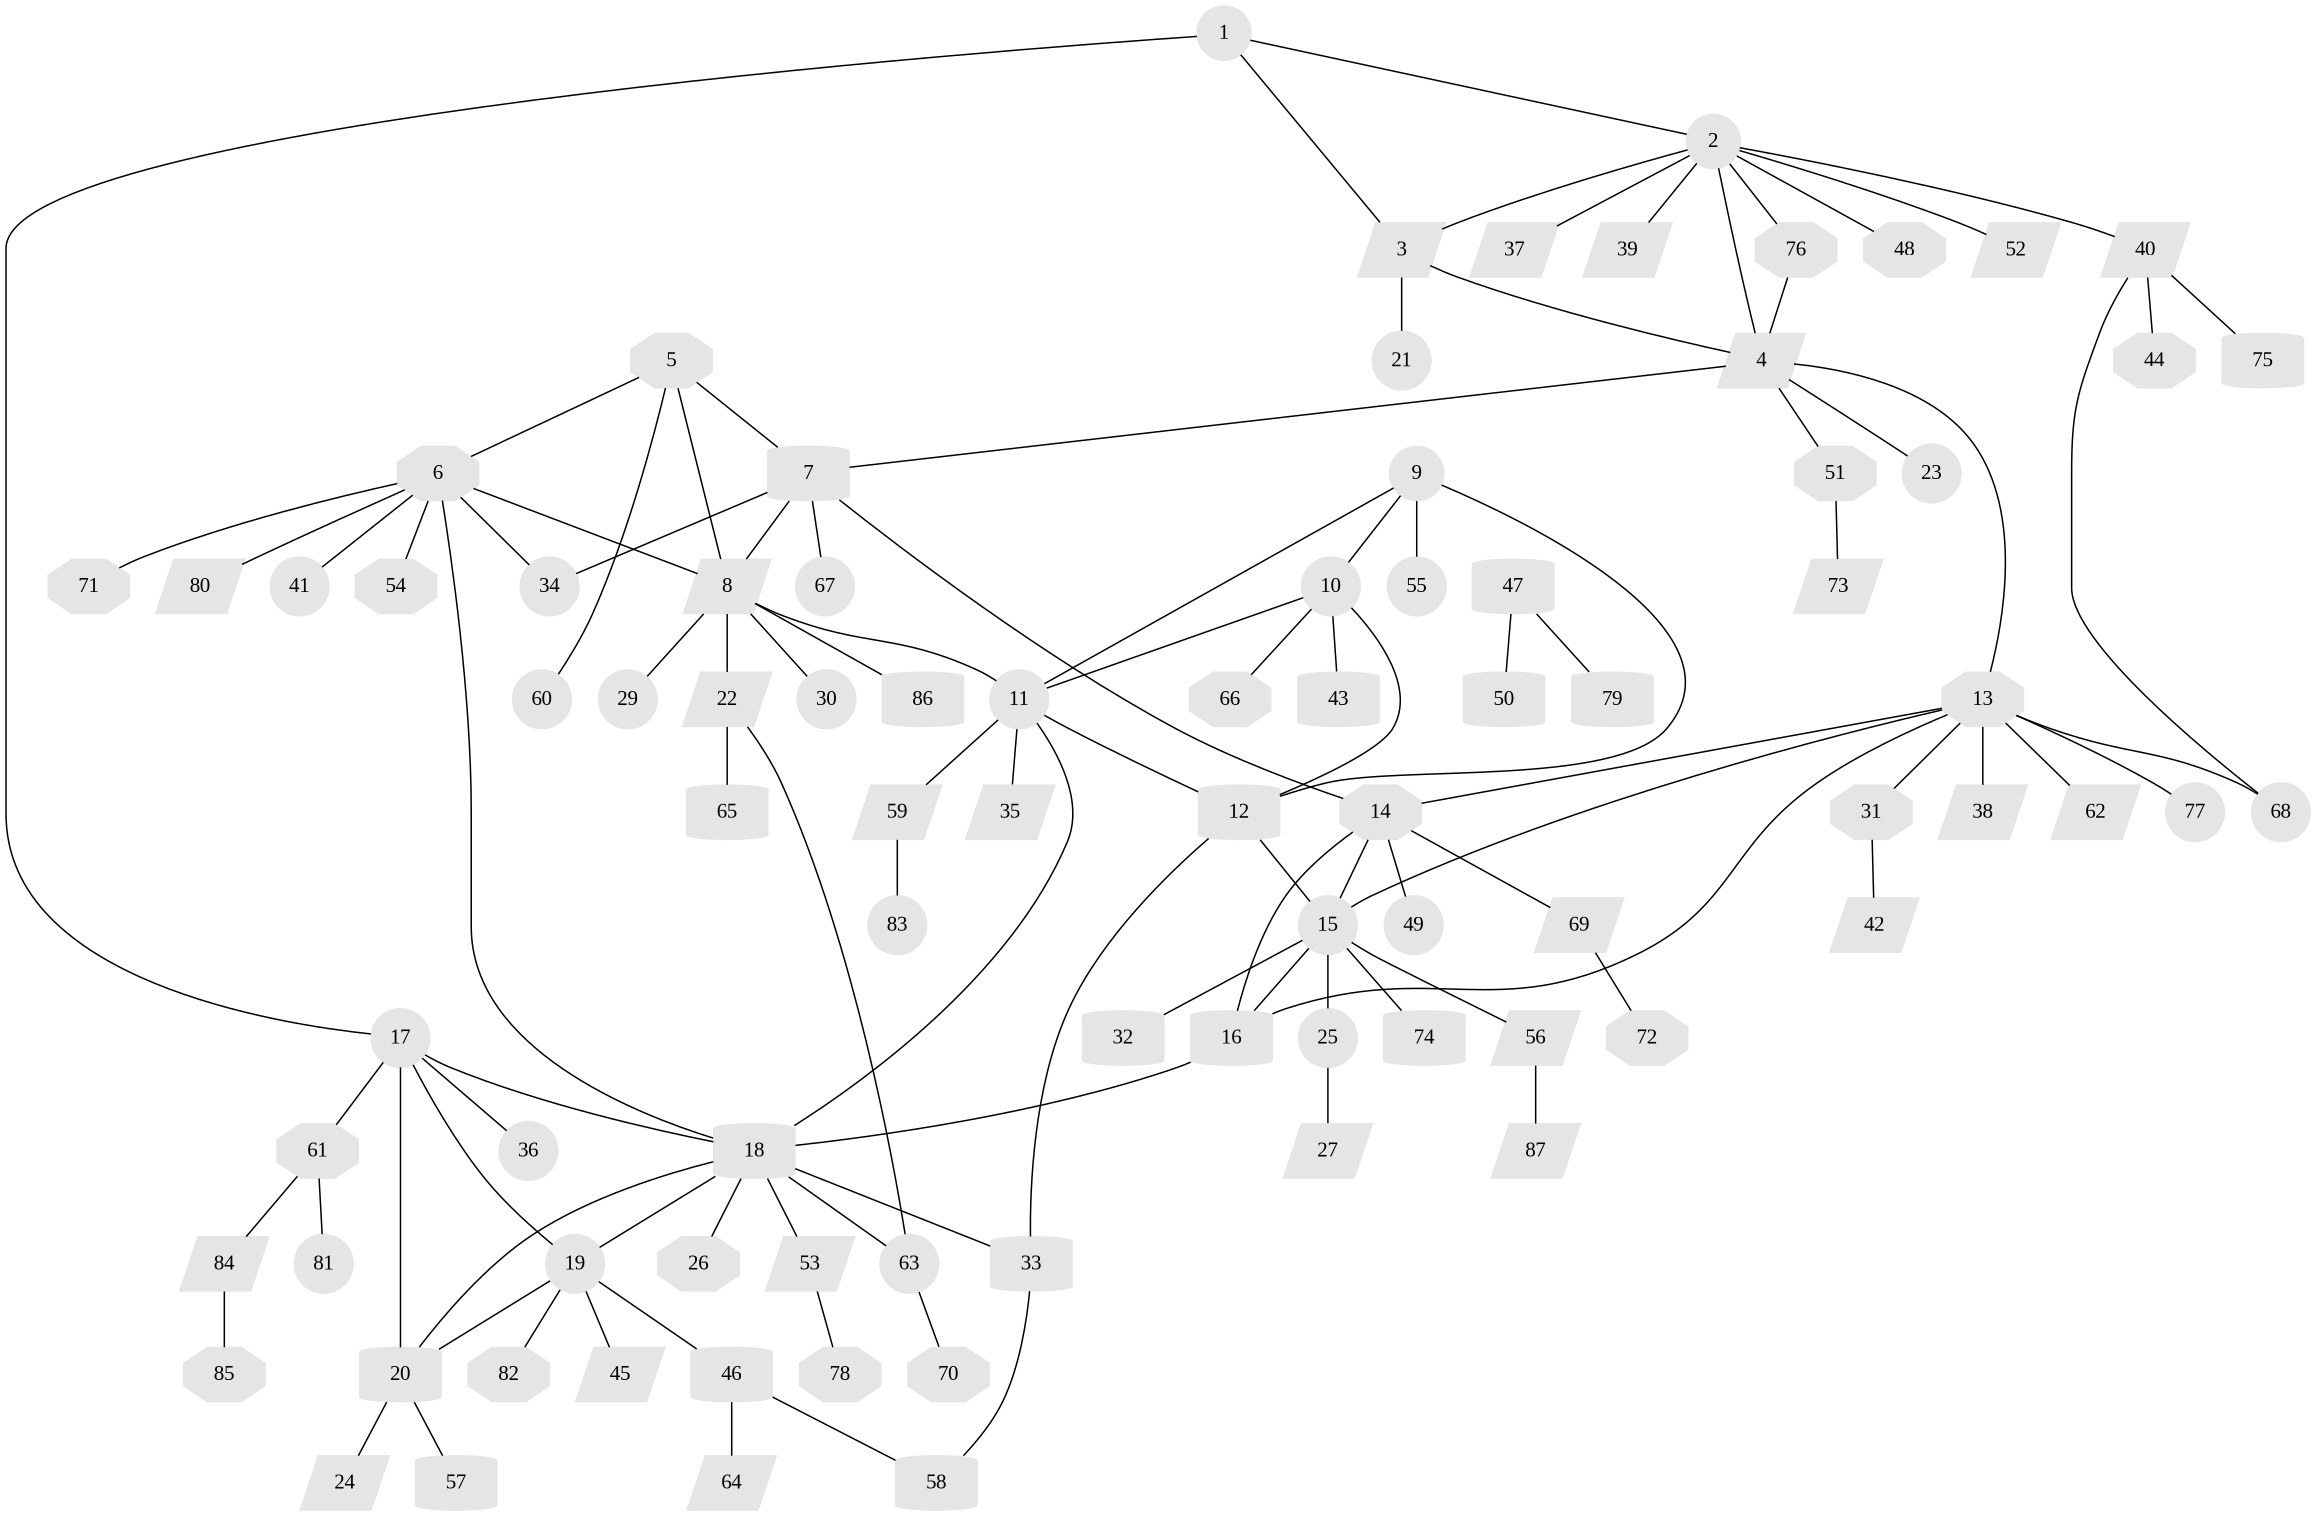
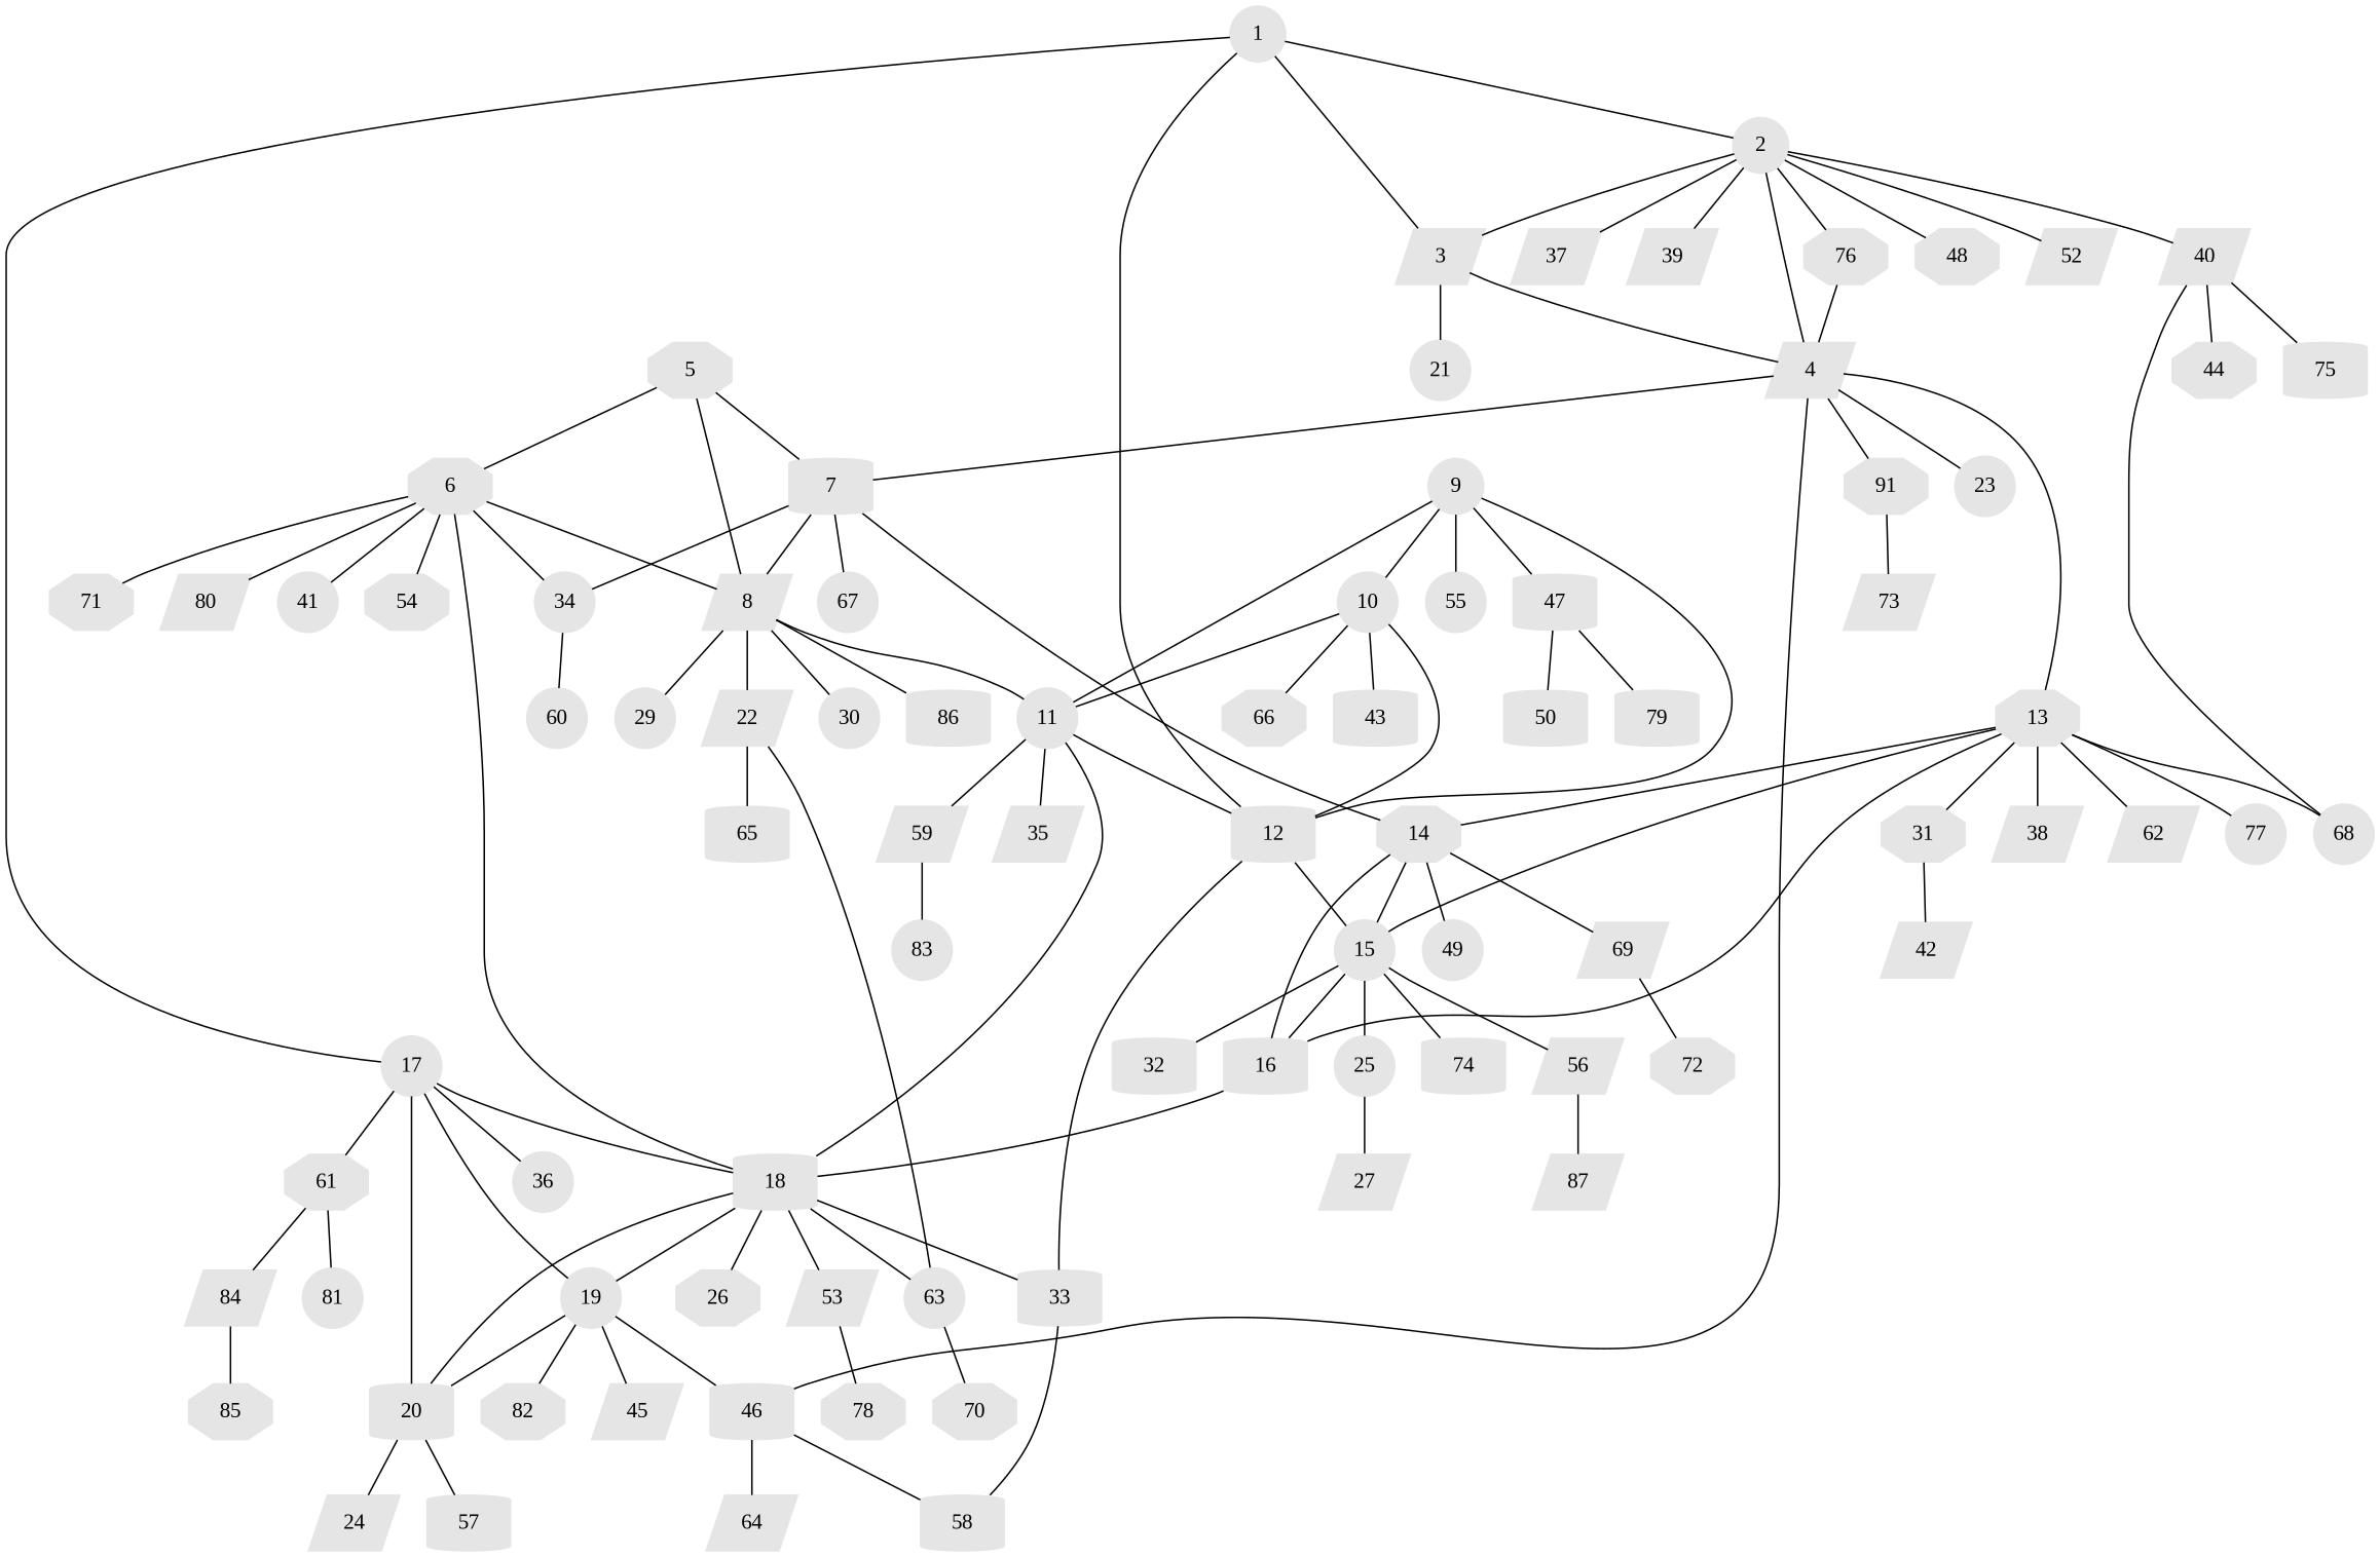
  graph {
    fontname="Liberation Serif"
    node [color=gray90 fontname="Liberation Serif" shape=circle style=filled]
    edge [fontname="Liberation Serif"]
    1
    2
    3 [shape=parallelogram]
    12 [shape=cylinder]
    17
    4 [shape=parallelogram]
    37 [shape=parallelogram]
    39 [shape=parallelogram]
    40 [shape=parallelogram]
    48 [shape=octagon]
    52 [shape=parallelogram]
    76 [shape=octagon]
    21
    7 [shape=cylinder]
    13 [shape=octagon]
    23
    46 [shape=cylinder]
-   51 [shape=octagon]
+   51 [shape=octagon label=91]
    15
    33 [shape=cylinder]
    18 [shape=cylinder]
    19
    20 [shape=cylinder]
    36
    61 [shape=octagon]
    68
    44 [shape=octagon]
    75 [shape=cylinder]
    8 [shape=parallelogram]
    14 [shape=octagon]
    34
    67
    16 [shape=cylinder]
    31 [shape=octagon]
    38 [shape=parallelogram]
    62 [shape=parallelogram]
    77
    58 [shape=cylinder]
    64 [shape=parallelogram]
    73 [shape=parallelogram]
    5 [shape=octagon]
    6 [shape=octagon]
    60
    41
    54 [shape=octagon]
    71 [shape=octagon]
    80 [shape=parallelogram]
    11
    22 [shape=parallelogram]
    29
    30
    86 [shape=cylinder]
    26 [shape=octagon]
    53 [shape=parallelogram]
    63
    49
    69 [shape=parallelogram]
    35 [shape=parallelogram]
    59 [shape=parallelogram]
    65 [shape=cylinder]
    9
    10
    47 [shape=cylinder]
    55
    43 [shape=cylinder]
    66 [shape=octagon]
    50 [shape=cylinder]
    79 [shape=cylinder]
    83
    25
    32 [shape=cylinder]
    56 [shape=parallelogram]
    74 [shape=cylinder]
    42 [shape=parallelogram]
    72 [shape=octagon]
    27 [shape=parallelogram]
    87 [shape=parallelogram]
    45 [shape=parallelogram]
    82 [shape=octagon]
    24 [shape=parallelogram]
    57 [shape=cylinder]
    81
    84 [shape=parallelogram]
    78 [shape=octagon]
    70 [shape=octagon]
    85 [shape=octagon]
    1 -- 2
    1 -- 3
+   1 -- 12
    1 -- 17
    2 -- 3
    2 -- 4
    2 -- 37
    2 -- 39
    2 -- 40
    2 -- 48
    2 -- 52
    2 -- 76
    3 -- 4
    3 -- 21
    12 -- 15
    12 -- 33
    17 -- 18
    17 -- 19
    17 -- 20
    17 -- 36
    17 -- 61
    4 -- 7
    4 -- 13
    4 -- 23
+   4 -- 46
    4 -- 51
    40 -- 68
    40 -- 44
    40 -- 75
    76 -- 4
    7 -- 8
    7 -- 14
    7 -- 34
    7 -- 67
    13 -- 15
    13 -- 68
    13 -- 14
    13 -- 16
    13 -- 31
    13 -- 38
    13 -- 62
    13 -- 77
    46 -- 58
    46 -- 64
    51 -- 73
    15 -- 16
    15 -- 25
    15 -- 32
    15 -- 56
    15 -- 74
    33 -- 58
    18 -- 33
    18 -- 19
    18 -- 20
    18 -- 26
    18 -- 53
    18 -- 63
    19 -- 46
    19 -- 20
    19 -- 45
    19 -- 82
    20 -- 24
    20 -- 57
    61 -- 81
    61 -- 84
    8 -- 11
    8 -- 22
    8 -- 29
    8 -- 30
    8 -- 86
    14 -- 15
    14 -- 16
    14 -- 49
    14 -- 69
    16 -- 18
    31 -- 42
    5 -- 7
    5 -- 8
    5 -- 6
-   5 -- 60
+   34 -- 60
    6 -- 18
    6 -- 8
    6 -- 34
    6 -- 41
    6 -- 54
    6 -- 71
    6 -- 80
    11 -- 12
    11 -- 18
    11 -- 35
    11 -- 59
    22 -- 63
    22 -- 65
    53 -- 78
    63 -- 70
    69 -- 72
    59 -- 83
    9 -- 12
    9 -- 11
    9 -- 10
+   9 -- 47
    9 -- 55
    10 -- 12
    10 -- 11
    10 -- 43
    10 -- 66
    47 -- 50
    47 -- 79
    25 -- 27
    56 -- 87
    84 -- 85
  }
